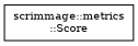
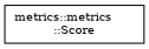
  digraph {
    rankdir=LR
    fontname="DejaVu Serif"
-   n1 [color=black fillcolor=white fontname="DejaVu Serif" fontsize=10 height=0.2 label="scrimmage::metrics\l::Score" shape=record style=filled width=0.4]
+   n1 [color=black fillcolor=white fontname="DejaVu Serif" fontsize=10 height=0.2 label="metrics::metrics\l::Score" shape=record style=filled width=0.4]
  }
